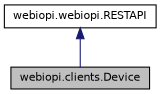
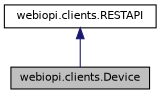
  digraph {
    node [color=black fontname=Helvetica fontsize=10 shape=record style=filled]
    n1 [fillcolor=grey75 fontcolor=black height=0.2 label="webiopi.clients.Device" width=0.4]
-   n2 [fillcolor=white height=0.2 label="webiopi.webiopi.RESTAPI" width=0.4]
+   n2 [fillcolor=white height=0.2 label="webiopi.clients.RESTAPI" width=0.4]
    n2 -> n1 [color=midnightblue dir=back fontname=Helvetica fontsize=10 labelfontname=Helvetica labelfontsize=10 style=solid]
  }
